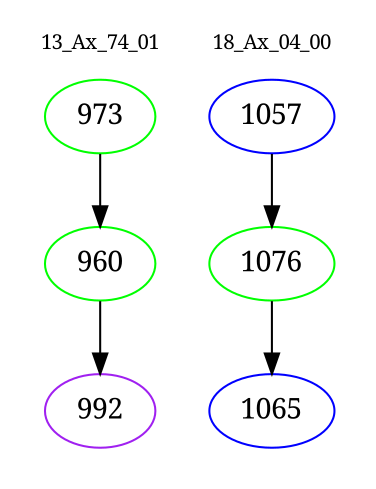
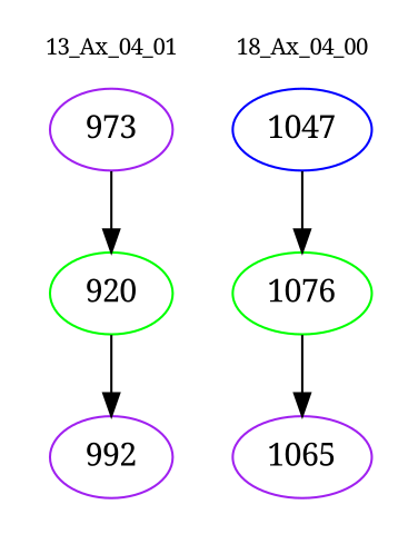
  digraph {
    fontname="Noto Serif"
    node [color=purple fontname="Noto Serif"]
    edge [color=black fontname="Noto Serif"]
-   n1 [color=green label=973]
-   n2 [color=green label=960]
+   n1 [label=973]
+   n2 [color=green label=920]
    n3 [label=992]
-   n4 [color=blue label=1057]
+   n4 [color=blue label=1047]
    n5 [color=green label=1076]
-   n6 [color=blue label=1065]
+   n6 [label=1065]
    subgraph cluster_1 {
      color=white
      fontsize=10
-     label="13_Ax_74_01"
+     label="13_Ax_04_01"
      n1
      n2
      n3
    }
    subgraph cluster_2 {
      color=white
      fontsize=10
      label="18_Ax_04_00"
      n4
      n5
      n6
    }
    n1 -> n2
    n2 -> n3
    n4 -> n5
    n5 -> n6
  }
